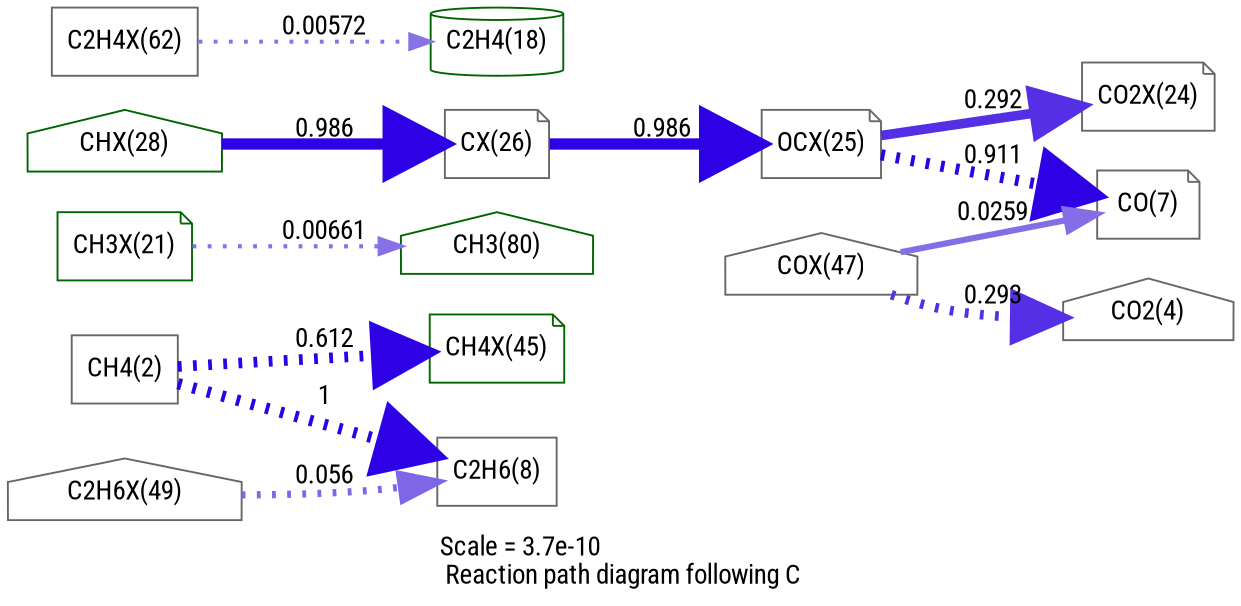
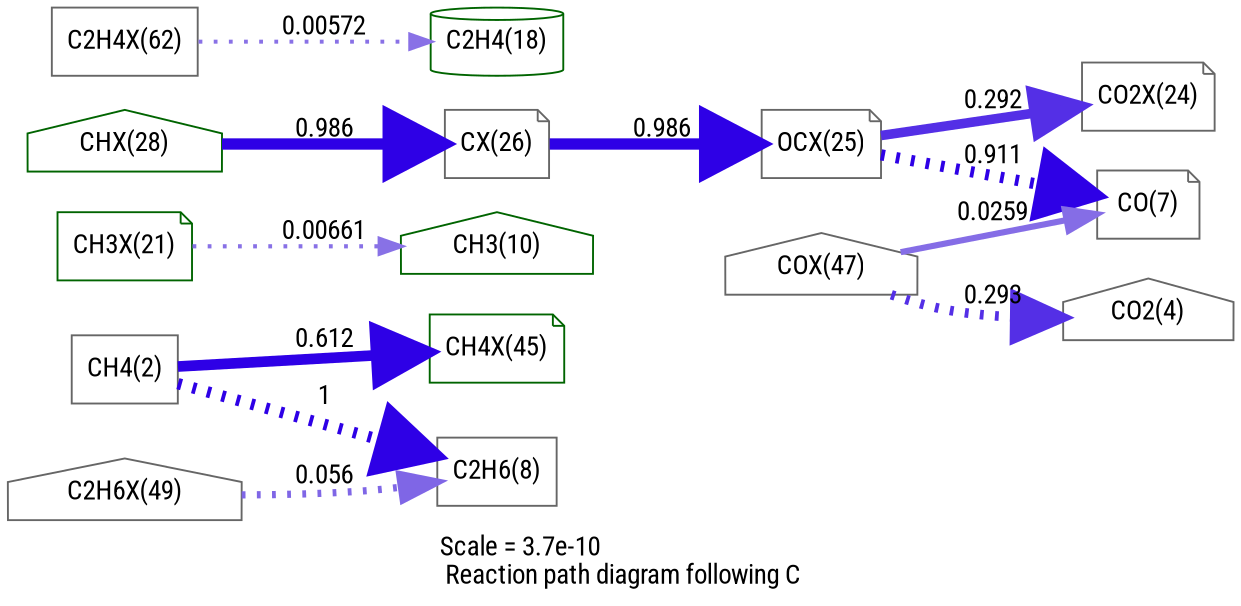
  digraph {
    fontname="Roboto Condensed"
    label="Scale = 3.7e-10\l Reaction path diagram following C"
    rankdir=LR
    node [color=gray40 fontname="Roboto Condensed" shape=note]
    edge [arrowsize=2.99 color="0.7, 1.49, 0.9" fontname="Roboto Condensed" penwidth=5.99 style=dotted]
    n1 [label="CH4(2)" shape=box]
    n2 [color=darkgreen label="CH4X(45)"]
    n3 [label="C2H6(8)" shape=box]
    n4 [color=darkgreen label="CH3X(21)"]
-   n5 [color=darkgreen label="CH3(80)" shape=house]
+   n5 [color=darkgreen label="CH3(10)" shape=house]
    n6 [label="C2H6X(49)" shape=house]
    n7 [color=darkgreen label="CHX(28)" shape=house]
    n8 [label="CX(26)"]
    n9 [label="OCX(25)"]
    n10 [label="CO(7)"]
    n11 [label="CO2X(24)"]
    n12 [label="COX(47)" shape=house]
    n13 [label="CO2(4)" shape=house]
    n14 [label="C2H4X(62)" shape=box]
    n15 [color=darkgreen label="C2H4(18)" shape=cylinder]
-   n1 -> n2 [arrowsize=2.81 color="0.7, 1.11, 0.9" label=" 0.612" penwidth=5.63]
+   n1 -> n2 [arrowsize=2.81 color="0.7, 1.11, 0.9" label=" 0.612" penwidth=5.63 style=bold]
    n1 -> n3 [arrowsize=3 color="0.7, 1.5, 0.9" label=" 1" penwidth=6]
    n4 -> n5 [arrowsize=1.11 color="0.7, 0.507, 0.9" label=" 0.00661" penwidth=2.21]
    n6 -> n3 [arrowsize=1.91 color="0.7, 0.556, 0.9" label=" 0.056" penwidth=3.82]
    n7 -> n8 [label=" 0.986" style=bold]
    n8 -> n9 [label=" 0.986" style=bold]
    n9 -> n10 [arrowsize=2.96 color="0.7, 1.41, 0.9" label=" 0.911" penwidth=5.93]
    n9 -> n11 [arrowsize=2.54 color="0.7, 0.792, 0.9" label=" 0.292" penwidth=5.07 style=bold]
    n12 -> n10 [arrowsize=1.62 color="0.7, 0.526, 0.9" label=" 0.0259" penwidth=3.24 style=bold]
    n12 -> n13 [arrowsize=2.54 color="0.7, 0.793, 0.9" label=" 0.293" penwidth=5.07]
    n14 -> n15 [arrowsize=1.05 color="0.7, 0.506, 0.9" label=" 0.00572" penwidth=2.1]
  }
